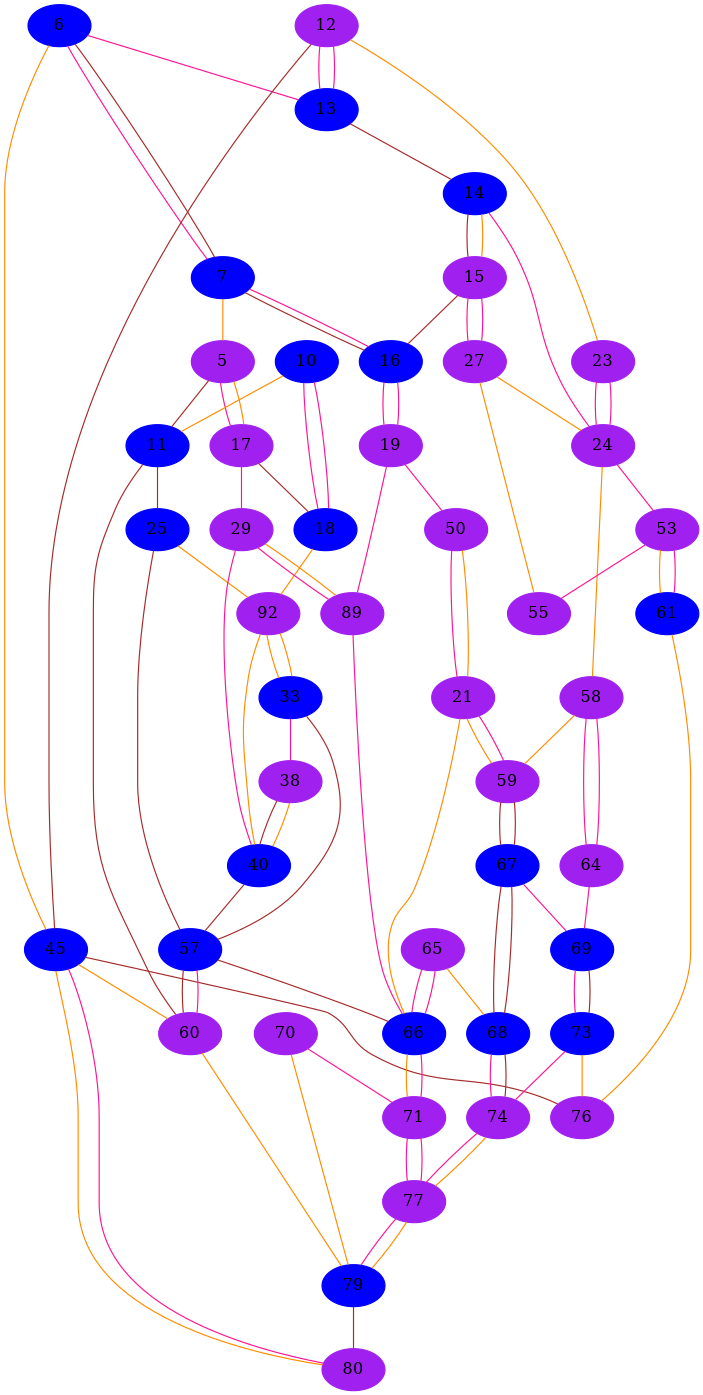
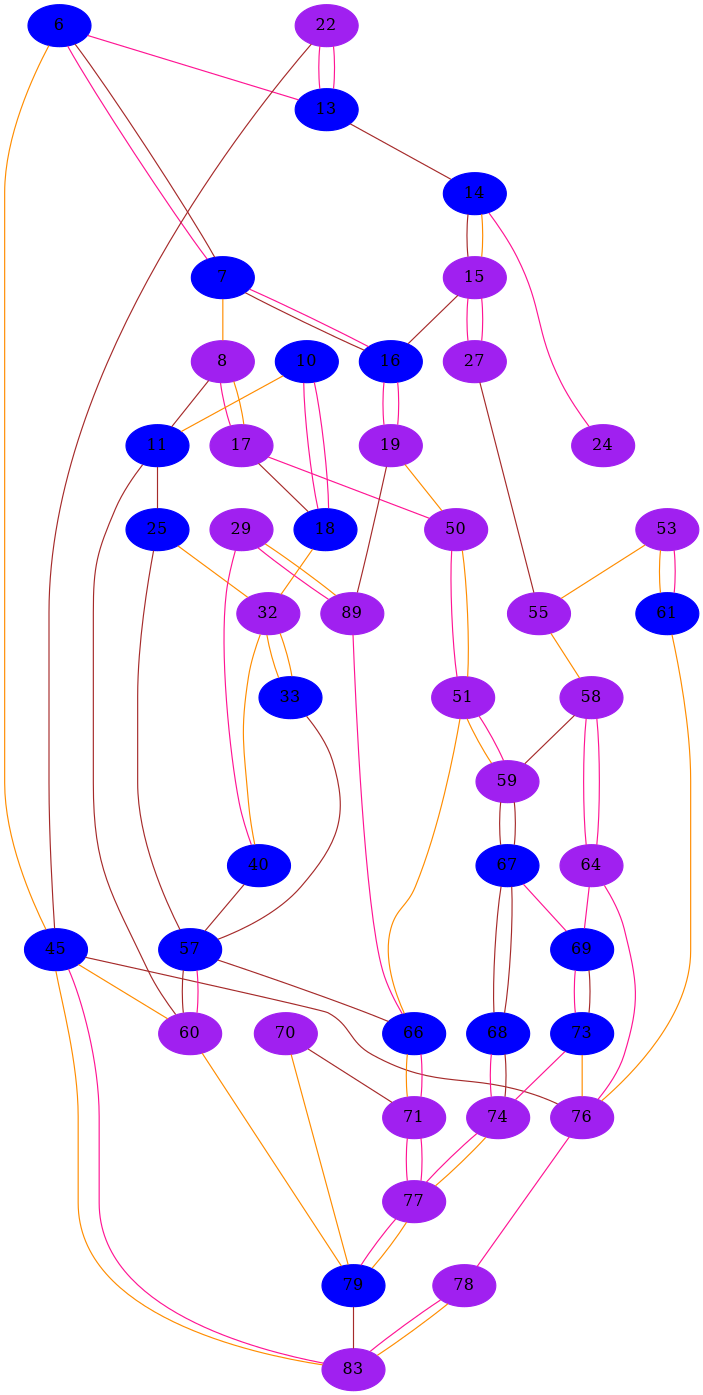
  graph {
    node [color=purple style=filled]
    edge [color=deeppink]
    6 [color=blue super="+1"]
    7 [color=blue]
    13 [color=blue]
    45 [color=blue super="+2"]
-   8 [label=5]
+   8
    16 [color=blue]
    14 [color=blue]
    60 [super="+3"]
    76 [super="+46+75"]
-   80
+   80 [label=83]
    11 [color=blue super="+9"]
    17
    19
    25 [color=blue]
    18 [color=blue]
    29 [super="+21"]
    10 [color=blue]
-   32 [super="+24" label=92]
+   32 [super="+24"]
    57 [color=blue super="+56+34+28"]
    79 [color=blue super="+72"]
-   12
-   23
+   12 [label=22]
    n23 [label=24 super="+26+22"]
    15
    27
    53 [super="+49+48"]
    55 [super="+54+35"]
    n28 [label=89 super="+20"]
    50 [super="+37"]
    40 [color=blue super="+30+31"]
    33 [color=blue]
    66 [color=blue super="+42+41+52"]
-   51 [label=21]
+   51
    58
-   38
    71
    61 [color=blue super="+47"]
+   78
    59
    67 [color=blue]
    64
    69 [color=blue]
    68 [color=blue]
    73 [color=blue]
-   65
    74
    77
    70
    6 -- 7
    6 -- 7 [color=brown]
    6 -- 13
    6 -- 45 [color=darkorange]
    7 -- 8 [color=darkorange]
    7 -- 16 [color=brown]
    7 -- 16
    13 -- 14 [color=brown]
    45 -- 60 [color=darkorange weight=2]
    45 -- 76 [color=brown]
    45 -- 80 [color=darkorange]
    45 -- 80
    8 -- 11 [color=brown]
    8 -- 17
    8 -- 17 [color=darkorange]
    16 -- 19
    16 -- 19
    14 -- n23
    14 -- 15 [color=brown]
    14 -- 15 [color=darkorange]
    60 -- 79 [color=darkorange]
+   76 -- 78 [weight=2]
    11 -- 60 [color=brown]
    11 -- 25 [color=brown]
    17 -- 18 [color=brown]
-   17 -- 29
-   19 -- n28
-   19 -- 50
+   17 -- 50
+   19 -- n28 [color=brown]
+   19 -- 50 [color=darkorange]
    25 -- 32 [color=darkorange]
    25 -- 57 [color=brown]
    18 -- 32 [color=darkorange]
    29 -- n28 [weight=2]
    29 -- n28 [color=darkorange]
    29 -- 40
    10 -- 11 [color=darkorange weight=2]
    10 -- 18
    10 -- 18
    32 -- 40 [color=darkorange]
    32 -- 33 [color=darkorange]
    32 -- 33 [color=darkorange]
    57 -- 60 [color=brown weight=2]
    57 -- 60
    57 -- 66 [color=brown]
    79 -- 80 [color=brown]
    12 -- 13
    12 -- 13
    12 -- 45 [color=brown]
-   12 -- 23 [color=darkorange]
-   23 -- n23 [weight=2]
-   23 -- n23
-   n23 -- 53
    15 -- 16 [color=brown]
    15 -- 27
    15 -- 27
-   27 -- n23 [color=darkorange]
-   27 -- 55 [color=darkorange]
-   53 -- 55 [weight=2]
+   27 -- 55 [color=brown]
+   53 -- 55 [color=darkorange weight=2]
    53 -- 61 [color=darkorange weight=2]
    53 -- 61
-   n23 -- 58 [color=darkorange]
+   55 -- 58 [color=darkorange]
    n28 -- 66
    50 -- 51
    50 -- 51 [color=darkorange]
    40 -- 57 [color=brown]
    33 -- 57 [color=brown]
-   33 -- 38
    66 -- 71 [color=darkorange]
    66 -- 71
    51 -- 66 [color=darkorange]
    51 -- 59 [color=darkorange]
    51 -- 59
-   58 -- 59 [color=darkorange]
+   58 -- 59 [color=brown]
    58 -- 64
    58 -- 64
-   38 -- 40 [color=brown weight=2]
-   38 -- 40 [color=darkorange]
    71 -- 77
    71 -- 77
    61 -- 76 [color=darkorange weight=2]
+   78 -- 80
+   78 -- 80 [color=darkorange]
    59 -- 67 [color=brown]
    59 -- 67 [color=brown]
    67 -- 69
    67 -- 68 [color=brown]
    67 -- 68 [color=brown]
+   64 -- 76
    64 -- 69
    69 -- 73
    69 -- 73 [color=brown]
    68 -- 74
    68 -- 74 [color=brown]
    73 -- 76 [color=darkorange]
    73 -- 74
-   65 -- 66 [weight=2]
-   65 -- 66
-   65 -- 68 [color=darkorange]
    74 -- 77
    74 -- 77 [color=darkorange]
    77 -- 79
    77 -- 79 [color=darkorange]
    70 -- 79 [color=darkorange]
-   70 -- 71
+   70 -- 71 [color=brown]
  }
